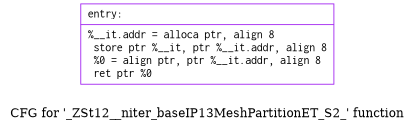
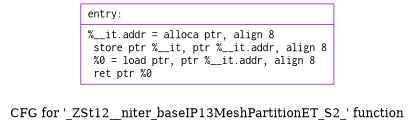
  digraph {
    label="CFG for '_ZSt12__niter_baseIP13MeshPartitionET_S2_' function"
-   n1 [color=purple fillcolor=white fontname=Courier label="{entry:\l|  %__it.addr = alloca ptr, align 8\l  store ptr %__it, ptr %__it.addr, align 8\l  %0 = align ptr, ptr %__it.addr, align 8\l  ret ptr %0\l}" shape=record style=filled]
+   n1 [color=purple fillcolor=white fontname=Courier label="{entry:\l|  %__it.addr = alloca ptr, align 8\l  store ptr %__it, ptr %__it.addr, align 8\l  %0 = load ptr, ptr %__it.addr, align 8\l  ret ptr %0\l}" shape=record style=filled]
  }
